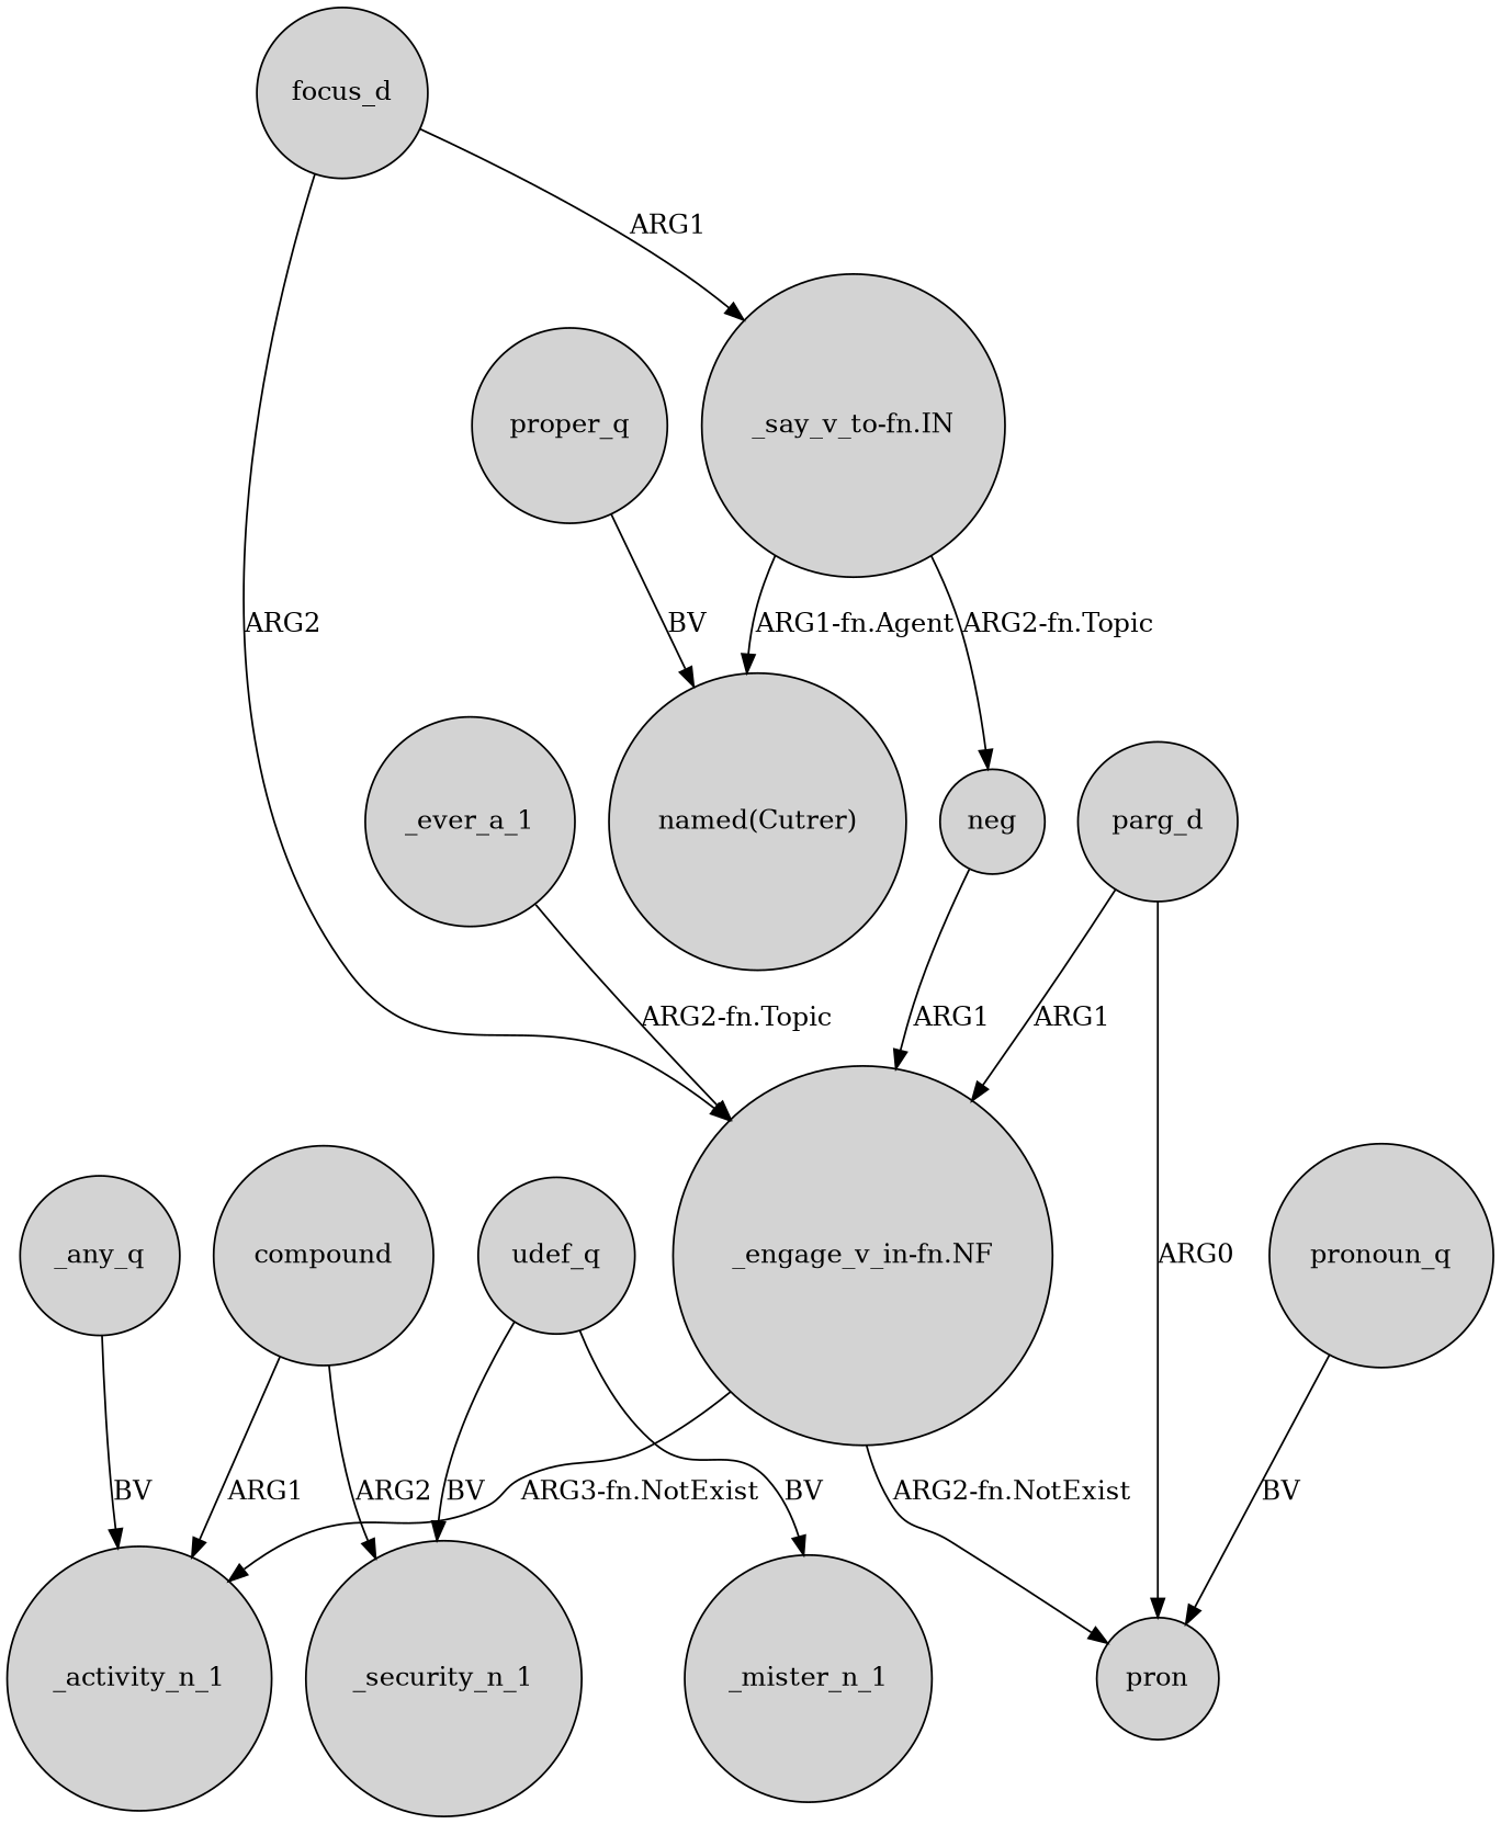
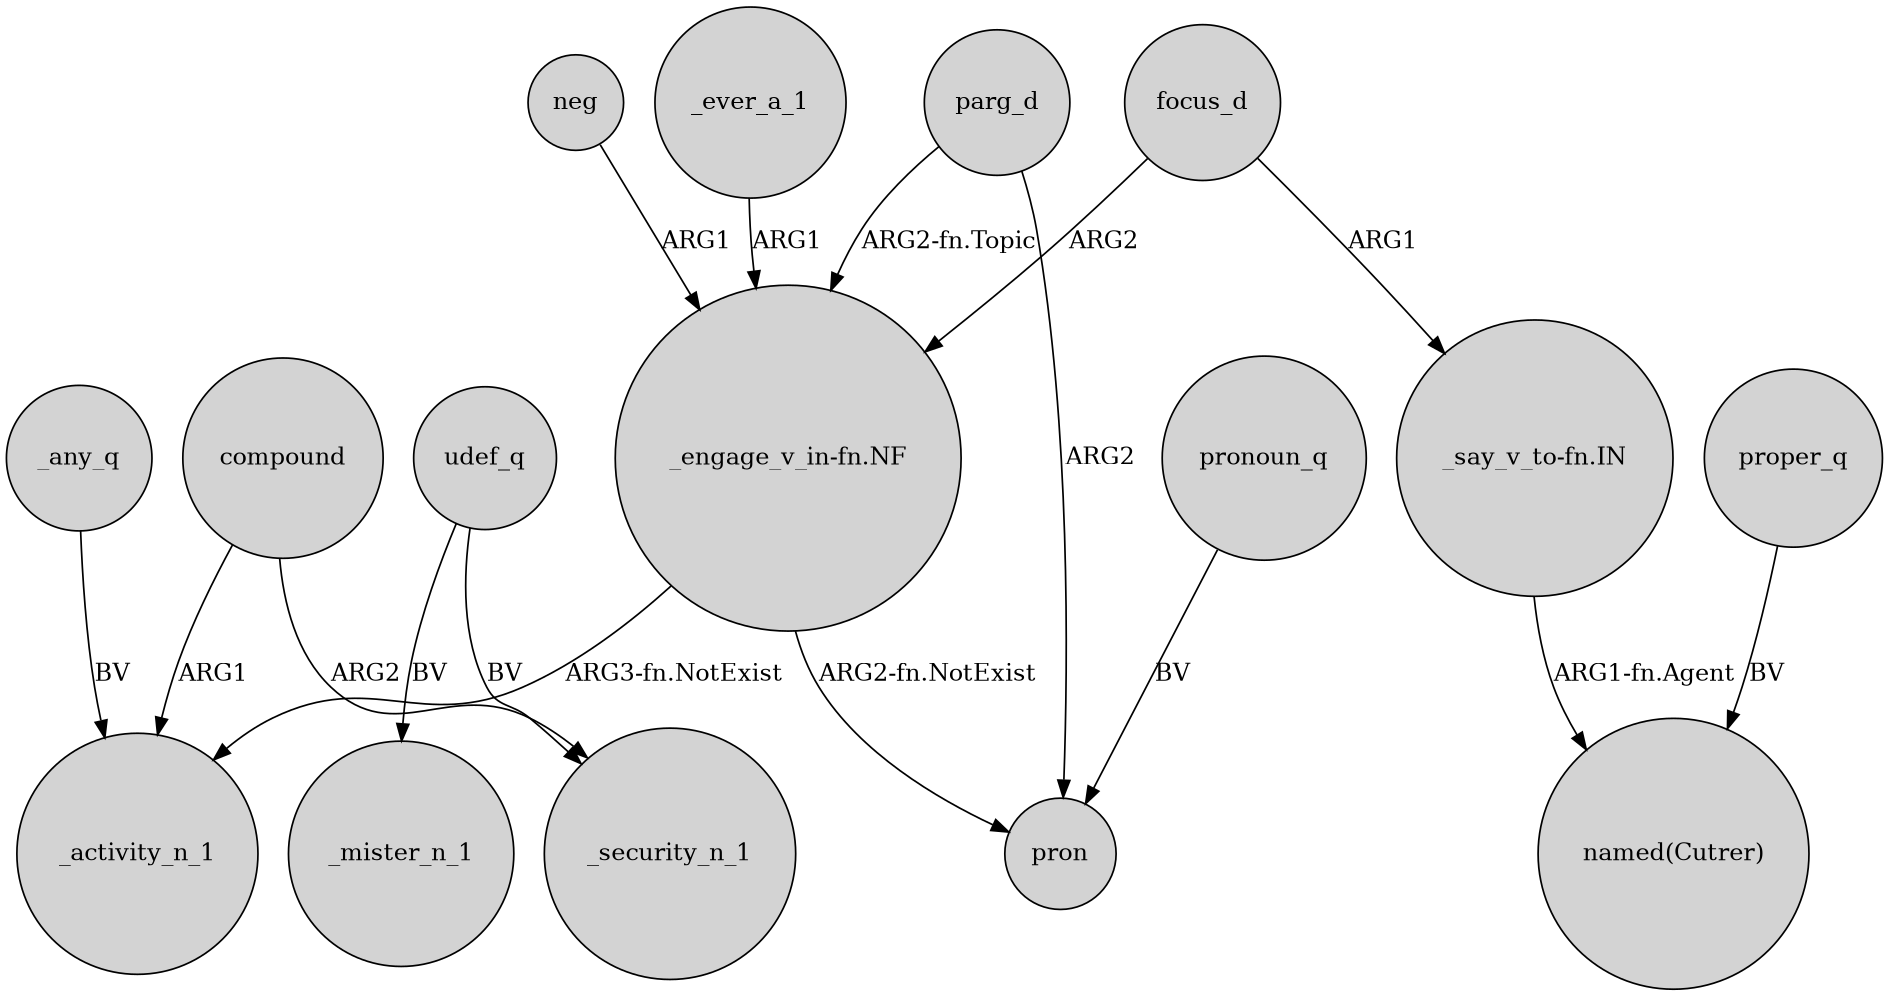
  digraph {
    node [shape=circle style=filled]
    "_engage_v_in-fn.NF"
    _activity_n_1
    pron
    _any_q
    compound
    _security_n_1
    focus_d
    "_say_v_to-fn.IN"
    "named(Cutrer)"
    neg
    udef_q
    _mister_n_1
    _ever_a_1
    parg_d
    proper_q
    pronoun_q
    "_engage_v_in-fn.NF" -> _activity_n_1 [label="ARG3-fn.NotExist"]
    "_engage_v_in-fn.NF" -> pron [label="ARG2-fn.NotExist"]
    _any_q -> _activity_n_1 [label=BV]
    compound -> _activity_n_1 [label=ARG1]
    compound -> _security_n_1 [label=ARG2]
    focus_d -> "_engage_v_in-fn.NF" [label=ARG2]
    focus_d -> "_say_v_to-fn.IN" [label=ARG1]
    "_say_v_to-fn.IN" -> "named(Cutrer)" [label="ARG1-fn.Agent"]
-   "_say_v_to-fn.IN" -> neg [label="ARG2-fn.Topic"]
    neg -> "_engage_v_in-fn.NF" [label=ARG1]
    udef_q -> _security_n_1 [label=BV]
    udef_q -> _mister_n_1 [label=BV]
-   _ever_a_1 -> "_engage_v_in-fn.NF" [label="ARG2-fn.Topic"]
-   parg_d -> "_engage_v_in-fn.NF" [label=ARG1]
-   parg_d -> pron [label=ARG0]
+   _ever_a_1 -> "_engage_v_in-fn.NF" [label=ARG1]
+   parg_d -> "_engage_v_in-fn.NF" [label="ARG2-fn.Topic"]
+   parg_d -> pron [label=ARG2]
    proper_q -> "named(Cutrer)" [label=BV]
    pronoun_q -> pron [label=BV]
  }
